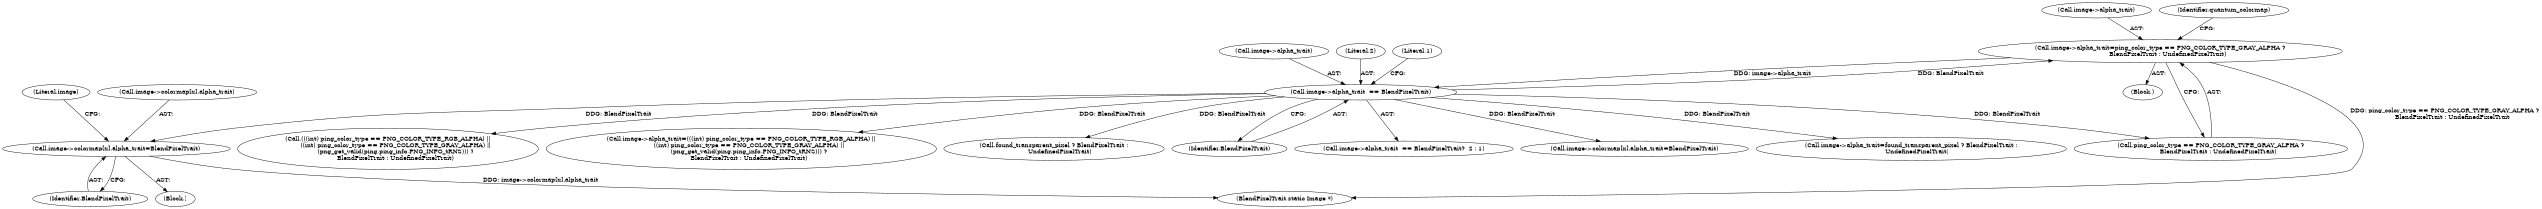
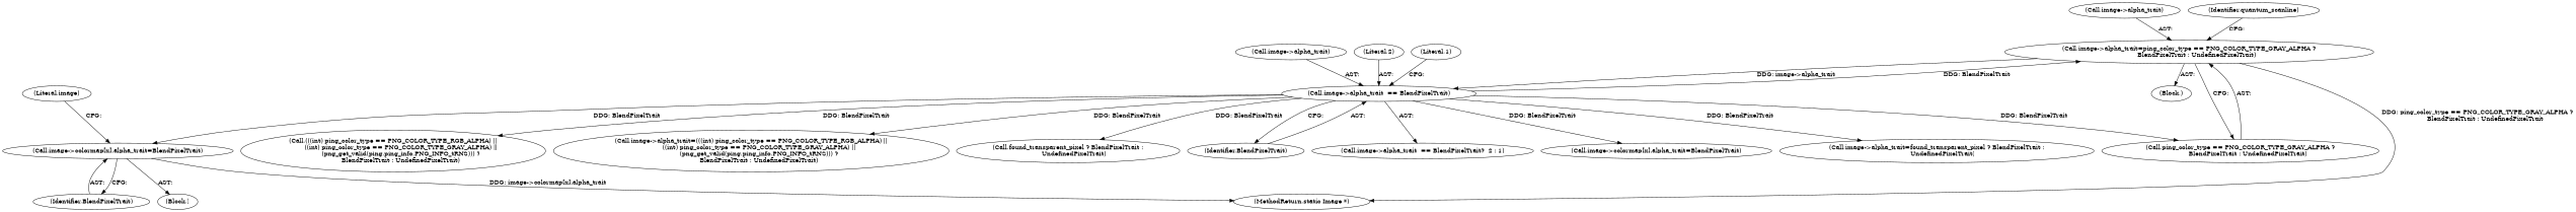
  digraph {
    n1 [label="(Call,image->colormap[x].alpha_trait=BlendPixelTrait)"]
-   n2 [label="(BlendPixelTrait,static Image *)"]
+   n2 [label="(MethodReturn,static Image *)"]
    n3 [label="(Block,)"]
    n4 [label="(Identifier,BlendPixelTrait)"]
    n5 [label="(Call,image->alpha_trait  == BlendPixelTrait)"]
    n6 [label="(Call,image->alpha_trait=ping_color_type == PNG_COLOR_TYPE_GRAY_ALPHA ?\n        BlendPixelTrait : UndefinedPixelTrait)"]
    n7 [label="(Call,(((int) ping_color_type == PNG_COLOR_TYPE_RGB_ALPHA) ||\n        ((int) ping_color_type == PNG_COLOR_TYPE_GRAY_ALPHA) ||\n        (png_get_valid(ping,ping_info,PNG_INFO_tRNS))) ?\n        BlendPixelTrait : UndefinedPixelTrait)"]
    n8 [label="(Call,ping_color_type == PNG_COLOR_TYPE_GRAY_ALPHA ?\n        BlendPixelTrait : UndefinedPixelTrait)"]
    n9 [label="(Call,image->alpha_trait=(((int) ping_color_type == PNG_COLOR_TYPE_RGB_ALPHA) ||\n        ((int) ping_color_type == PNG_COLOR_TYPE_GRAY_ALPHA) ||\n        (png_get_valid(ping,ping_info,PNG_INFO_tRNS))) ?\n        BlendPixelTrait : UndefinedPixelTrait)"]
    n10 [label="(Call,found_transparent_pixel ? BlendPixelTrait :\n      UndefinedPixelTrait)"]
    n11 [label="(Identifier,BlendPixelTrait)"]
    n12 [label="(Call,image->alpha_trait  == BlendPixelTrait?  2 : 1)"]
    n13 [label="(Call,image->colormap[x].alpha_trait=BlendPixelTrait)"]
    n14 [label="(Call,image->alpha_trait=found_transparent_pixel ? BlendPixelTrait :\n      UndefinedPixelTrait)"]
    n15 [label="(Block,)"]
    n16 [label="(Literal,image)"]
    n17 [label="(Call,image->alpha_trait)"]
-   n18 [label="(Identifier,quantum_colormap)"]
-   n19 [label="(Call,image->colormap[x].alpha_trait)"]
+   n18 [label="(Identifier,quantum_scanline)"]
    n20 [label="(Call,image->alpha_trait)"]
    n21 [label="(Literal,2)"]
    n22 [label="(Literal,1)"]
    n1 -> n2 [label="DDG: image->colormap[x].alpha_trait"]
    n1 -> n3 [label="AST: "]
    n1 -> n4 [label="CFG: "]
    n4 -> n1 [label="AST: "]
    n5 -> n1 [label="DDG: BlendPixelTrait"]
    n5 -> n6 [label="DDG: BlendPixelTrait"]
    n5 -> n7 [label="DDG: BlendPixelTrait"]
    n5 -> n8 [label="DDG: BlendPixelTrait"]
    n5 -> n9 [label="DDG: BlendPixelTrait"]
    n5 -> n10 [label="DDG: BlendPixelTrait"]
    n5 -> n11 [label="CFG: "]
    n5 -> n12 [label="AST: "]
    n5 -> n13 [label="DDG: BlendPixelTrait"]
    n5 -> n14 [label="DDG: BlendPixelTrait"]
    n6 -> n2 [label="DDG: ping_color_type == PNG_COLOR_TYPE_GRAY_ALPHA ?\n        BlendPixelTrait : UndefinedPixelTrait"]
    n6 -> n5 [label="DDG: image->alpha_trait"]
    n6 -> n8 [label="CFG: "]
    n6 -> n15 [label="AST: "]
    n8 -> n6 [label="AST: "]
    n11 -> n5 [label="AST: "]
    n16 -> n1 [label="CFG: "]
    n17 -> n6 [label="AST: "]
    n18 -> n6 [label="CFG: "]
-   n19 -> n1 [label="AST: "]
    n20 -> n5 [label="AST: "]
    n21 -> n5 [label="AST: "]
    n22 -> n5 [label="CFG: "]
  }
